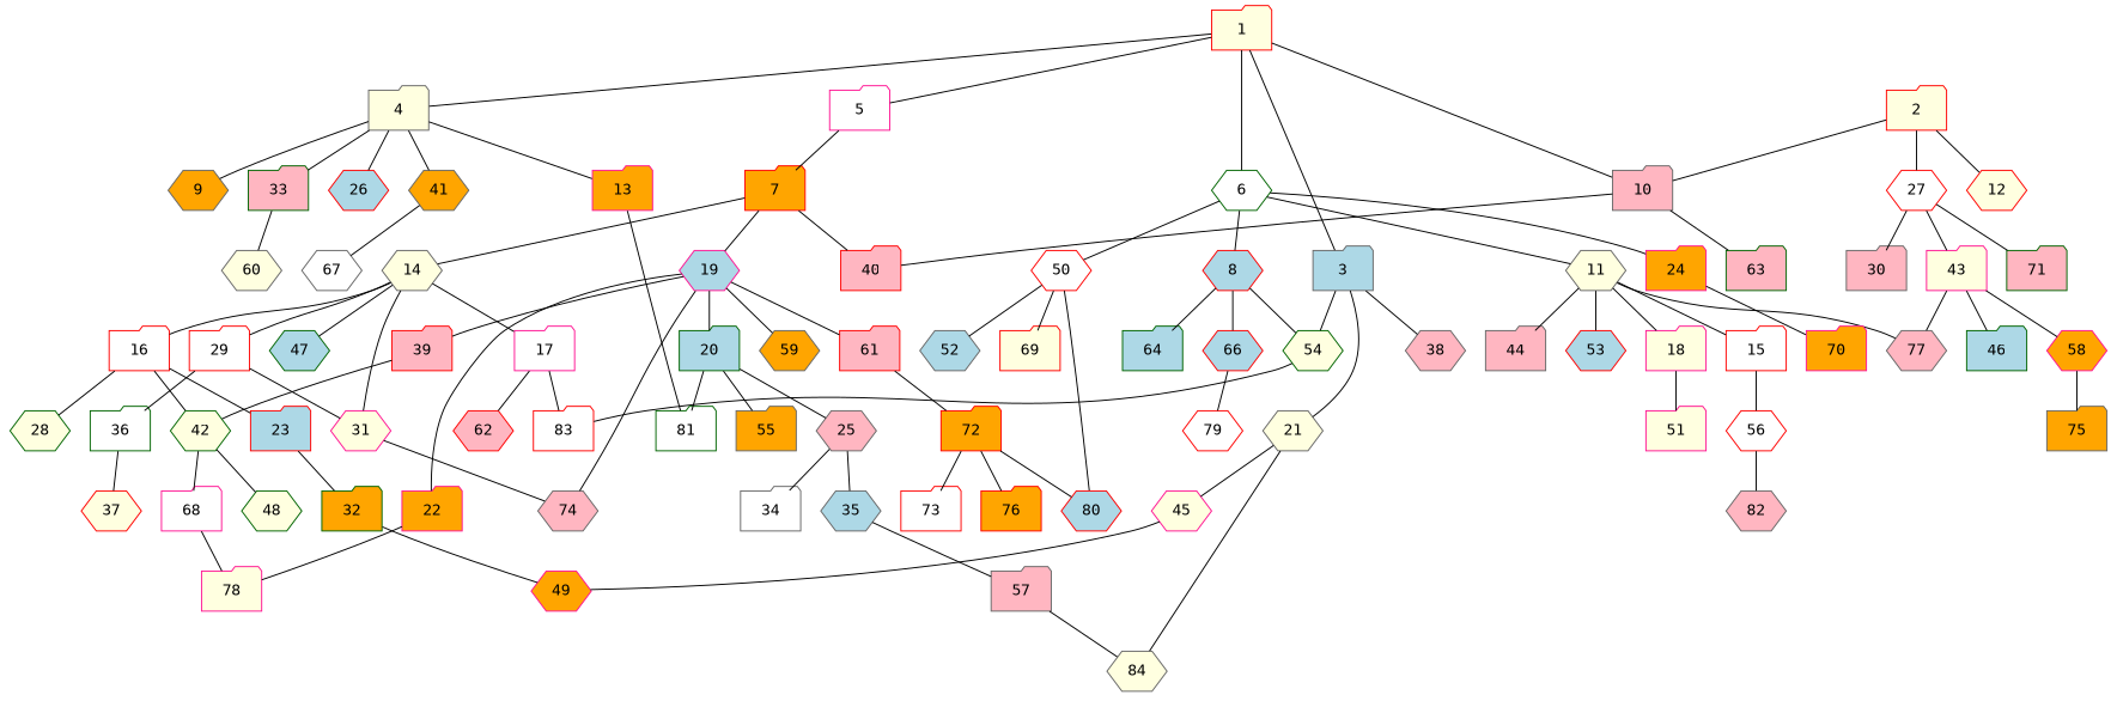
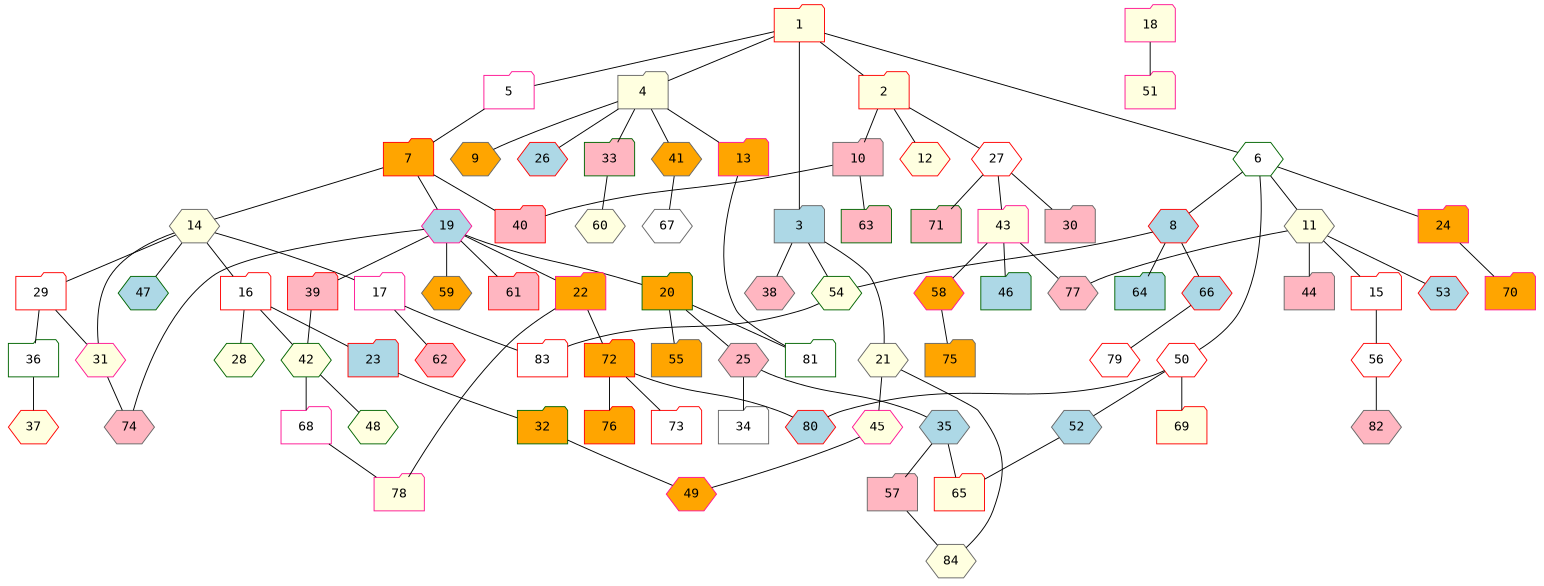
  graph {
    fontname="DejaVu Sans Mono"
    node [color=red fillcolor=lightyellow fontname="DejaVu Sans Mono" shape=folder style=filled]
    edge [fontname="DejaVu Sans Mono"]
    1
    2
    3 [color=gray40 fillcolor=lightblue]
    4 [color=gray40]
    5 [color=deeppink fillcolor=white]
    6 [color=darkgreen fillcolor=white shape=hexagon]
    10 [color=gray40 fillcolor=lightpink]
    12 [shape=hexagon]
    27 [fillcolor=white shape=hexagon]
    21 [color=gray40 shape=hexagon]
    38 [color=gray40 fillcolor=lightpink shape=hexagon]
    54 [color=darkgreen shape=hexagon]
    9 [color=gray40 fillcolor=orange shape=hexagon]
    13 [color=deeppink fillcolor=orange]
    26 [fillcolor=lightblue shape=hexagon]
    33 [color=darkgreen fillcolor=lightpink]
    41 [color=gray40 fillcolor=orange shape=hexagon]
    7 [fillcolor=orange]
    8 [fillcolor=lightblue shape=hexagon]
    11 [color=gray40 shape=hexagon]
    24 [color=deeppink fillcolor=orange]
    50 [fillcolor=white shape=hexagon]
    40 [fillcolor=lightpink]
    63 [color=darkgreen fillcolor=lightpink]
    30 [color=gray40 fillcolor=lightpink]
    43 [color=deeppink]
    71 [color=darkgreen fillcolor=lightpink]
    45 [color=deeppink shape=hexagon]
    84 [color=gray40 shape=hexagon]
    83 [fillcolor=white]
    81 [color=darkgreen fillcolor=white]
    60 [color=gray40 shape=hexagon]
    67 [color=gray40 fillcolor=white shape=hexagon]
    14 [color=gray40 shape=hexagon]
    19 [color=deeppink fillcolor=lightblue shape=hexagon]
    64 [color=darkgreen fillcolor=lightblue]
    66 [fillcolor=lightblue shape=hexagon]
    15 [fillcolor=white]
    18 [color=deeppink]
    44 [color=gray40 fillcolor=lightpink]
    53 [fillcolor=lightblue shape=hexagon]
    77 [color=gray40 fillcolor=lightpink shape=hexagon]
    70 [color=deeppink fillcolor=orange]
    52 [color=gray40 fillcolor=lightblue shape=hexagon]
    69
    80 [fillcolor=lightblue shape=hexagon]
    16 [fillcolor=white]
    17 [color=deeppink fillcolor=white]
    29 [fillcolor=white]
    31 [color=deeppink shape=hexagon]
    47 [color=darkgreen fillcolor=lightblue shape=hexagon]
-   20 [color=darkgreen fillcolor=lightblue]
+   20 [color=darkgreen fillcolor=orange]
    22 [color=deeppink fillcolor=orange]
    39 [fillcolor=lightpink]
    59 [color=gray40 fillcolor=orange shape=hexagon]
    61 [fillcolor=lightpink]
    74 [color=gray40 fillcolor=lightpink shape=hexagon]
    79 [fillcolor=white shape=hexagon]
    56 [fillcolor=white shape=hexagon]
    51 [color=deeppink]
    23 [fillcolor=lightblue]
    28 [color=darkgreen shape=hexagon]
    42 [color=darkgreen shape=hexagon]
    62 [fillcolor=lightpink shape=hexagon]
    36 [color=darkgreen fillcolor=white]
    82 [color=gray40 fillcolor=lightpink shape=hexagon]
    32 [color=darkgreen fillcolor=orange]
    48 [color=darkgreen shape=hexagon]
    68 [color=deeppink fillcolor=white]
    25 [color=gray40 fillcolor=lightpink shape=hexagon]
    55 [color=gray40 fillcolor=orange]
    72 [fillcolor=orange]
    78 [color=deeppink]
    34 [color=gray40 fillcolor=white]
    35 [color=gray40 fillcolor=lightblue shape=hexagon]
    49 [color=deeppink fillcolor=orange shape=hexagon]
    73 [fillcolor=white]
    76 [fillcolor=orange]
    57 [color=gray40 fillcolor=lightpink]
+   65
    46 [color=darkgreen fillcolor=lightblue]
    58 [color=deeppink fillcolor=orange shape=hexagon]
    37 [shape=hexagon]
    75 [color=gray40 fillcolor=orange]
-   1 -- 10
+   1 -- 2
    1 -- 3
    1 -- 4
    1 -- 5
    1 -- 6
    2 -- 10
    2 -- 12
    2 -- 27
    3 -- 21
    3 -- 38
    3 -- 54
    4 -- 9
    4 -- 13
    4 -- 26
    4 -- 33
    4 -- 41
    5 -- 7
    6 -- 8
    6 -- 11
    6 -- 24
    6 -- 50
    10 -- 40
    10 -- 63
    27 -- 30
    27 -- 43
    27 -- 71
    21 -- 45
    21 -- 84
    54 -- 83
    13 -- 81
    33 -- 60
    41 -- 67
    7 -- 40
    7 -- 14
    7 -- 19
    8 -- 54
    8 -- 64
    8 -- 66
    11 -- 15
-   11 -- 18
    11 -- 44
    11 -- 53
    11 -- 77
    24 -- 70
    50 -- 52
    50 -- 69
    50 -- 80
    43 -- 77
    43 -- 46
    43 -- 58
    45 -- 49
    14 -- 16
    14 -- 17
    14 -- 29
    14 -- 31
    14 -- 47
    19 -- 20
    19 -- 22
    19 -- 39
    19 -- 59
    19 -- 61
    19 -- 74
    66 -- 79
    15 -- 56
    18 -- 51
+   52 -- 65
    16 -- 23
    16 -- 28
    16 -- 42
    17 -- 83
    17 -- 62
    29 -- 31
    29 -- 36
    31 -- 74
    20 -- 81
    20 -- 25
    20 -- 55
-   61 -- 72
+   22 -- 72
    22 -- 78
    39 -- 42
    56 -- 82
    23 -- 32
    42 -- 48
    42 -- 68
    36 -- 37
    32 -- 49
    68 -- 78
    25 -- 34
    25 -- 35
    72 -- 80
    72 -- 73
    72 -- 76
    35 -- 57
+   35 -- 65
    57 -- 84
    58 -- 75
  }
